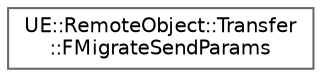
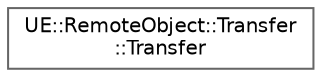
  digraph {
    rankdir=LR
-   n1 [color=grey40 fillcolor=white fontname=Helvetica fontsize=10 height=0.2 label="UE::RemoteObject::Transfer\l::FMigrateSendParams" shape=box style=filled width=0.4]
+   n1 [color=grey40 fillcolor=white fontname=Helvetica fontsize=10 height=0.2 label="UE::RemoteObject::Transfer\l::Transfer" shape=box style=filled width=0.4]
  }
